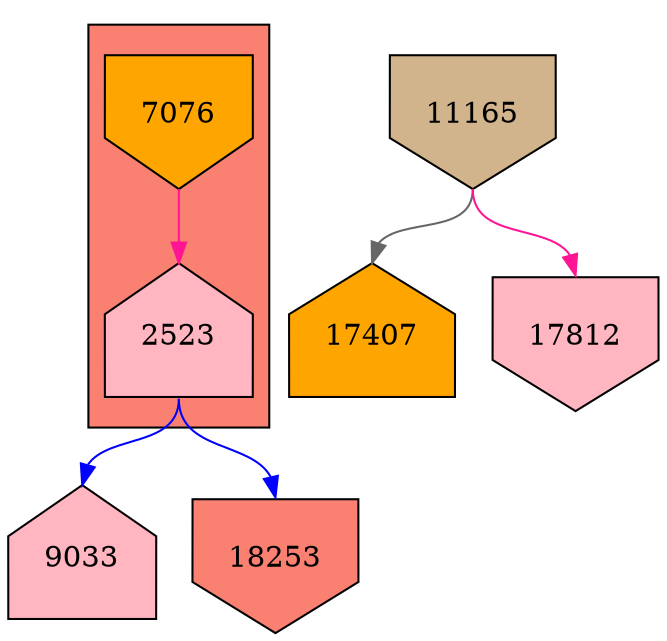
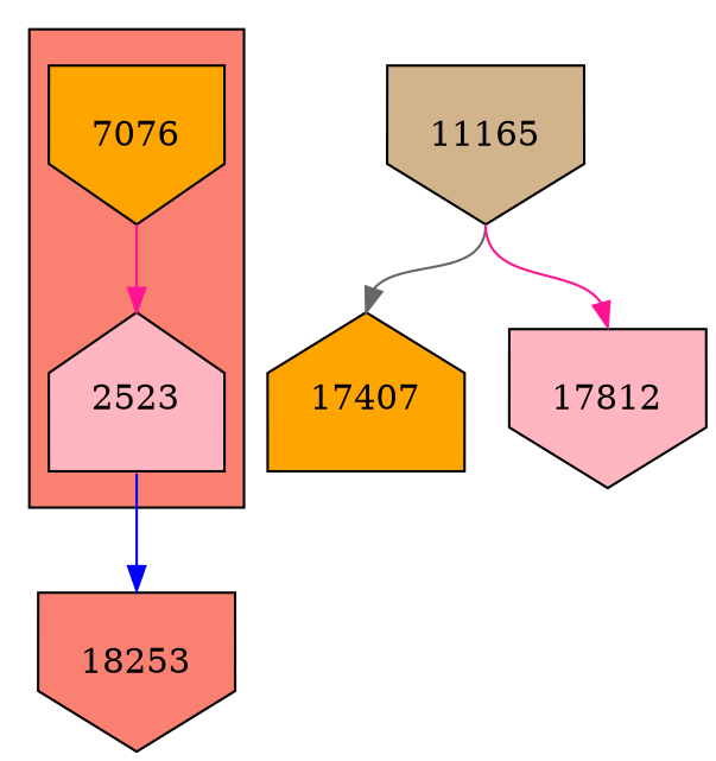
  digraph {
    node [fillcolor=lightpink shape=invhouse style=filled]
    edge [color=deeppink headport=n tailport=s]
    n1 [fillcolor=orange height=1 label=7076 width=1]
    2523 [height=1 shape=house width=1]
-   9033 [height=1 shape=house width=1]
    18253 [fillcolor=salmon height=1 width=1]
    17407 [fillcolor=orange height=1 shape=house width=1]
    11165 [fillcolor=tan height=1 width=1]
    17812 [height=1 width=1]
    subgraph cluster_1 {
      fillcolor=salmon
      style=filled
      n1
      2523
    }
    n1 -> 2523
-   2523 -> 9033 [color=blue]
    2523 -> 18253 [color=blue]
    11165 -> 17407 [color=gray40]
    11165 -> 17812
  }
